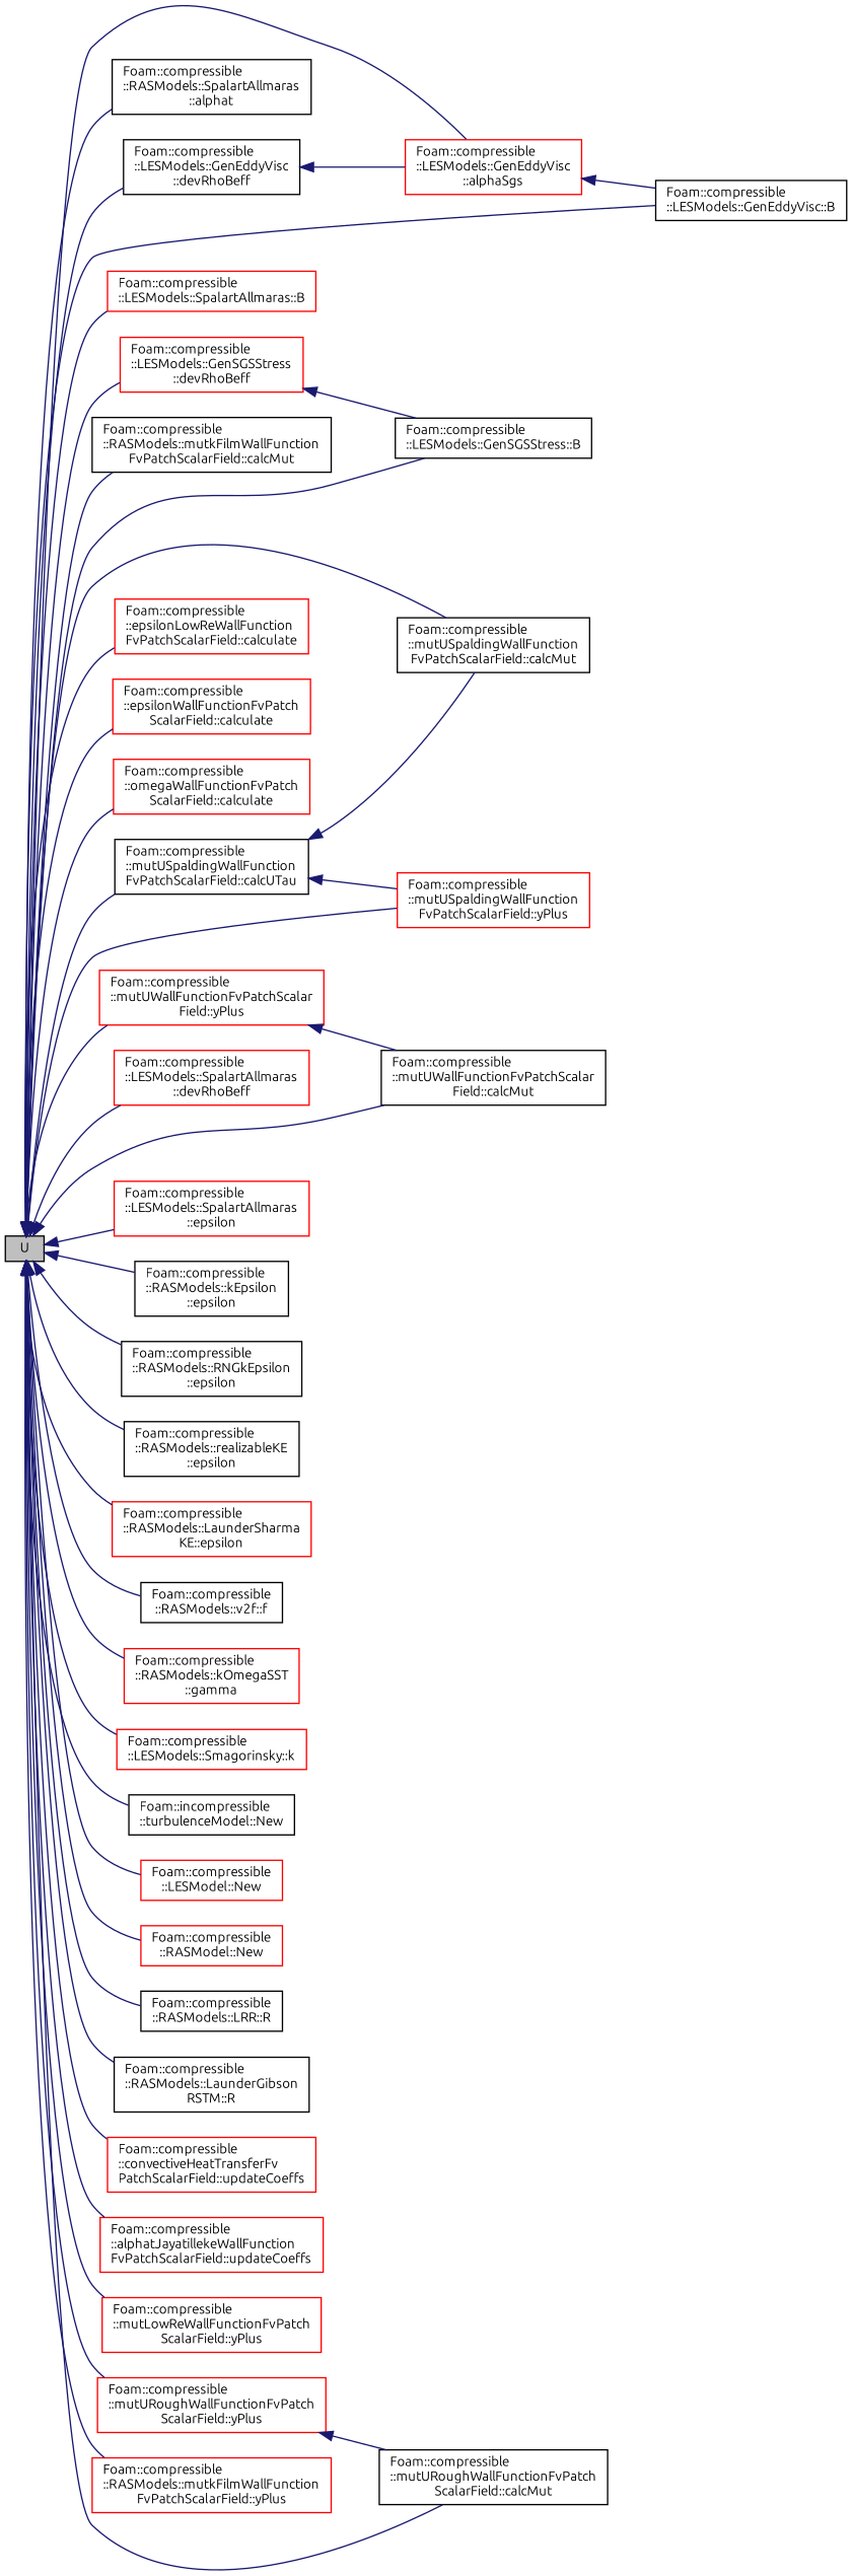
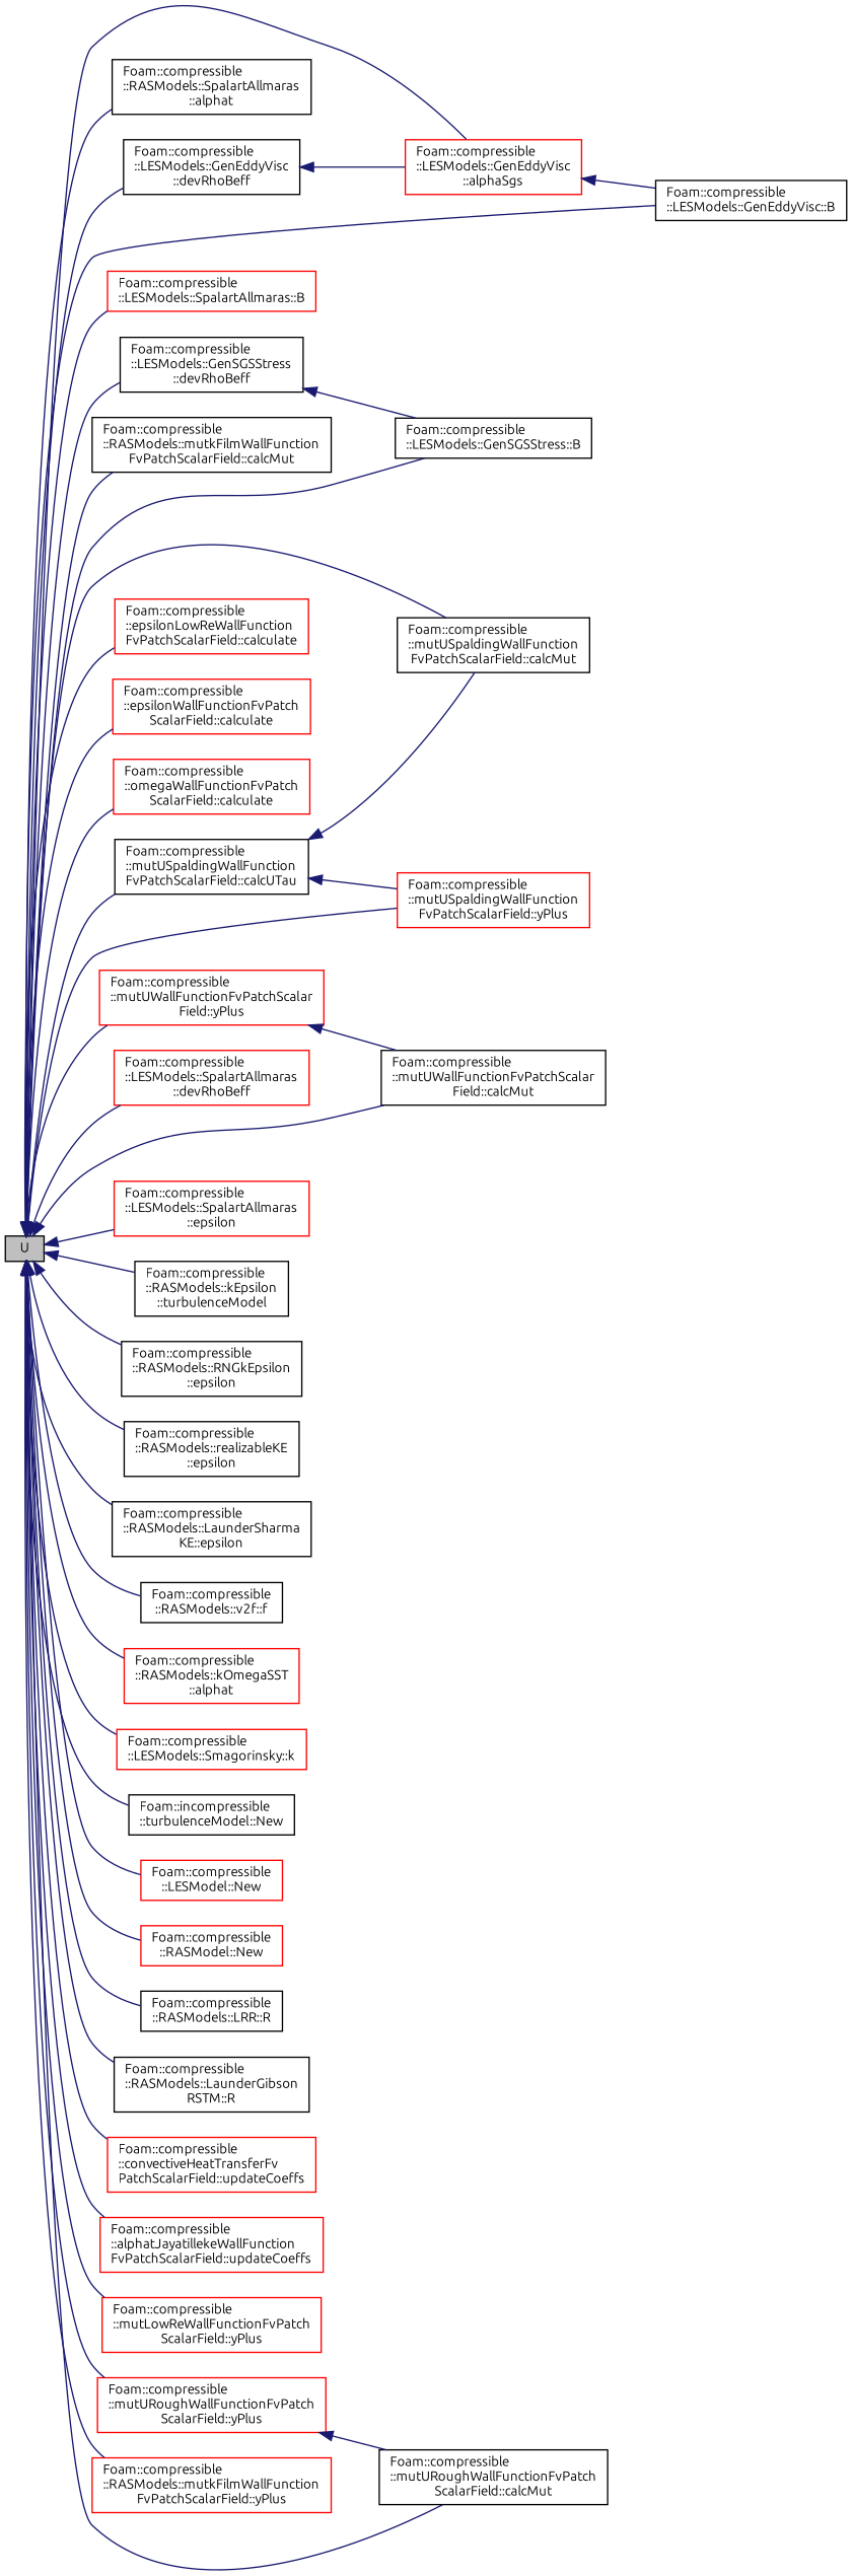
  digraph {
    fontname=Ubuntu
    rankdir=LR
    node [color=black fontname=Ubuntu fontsize=10 shape=record]
    edge [color=midnightblue dir=back fontname=Ubuntu fontsize=10 labelfontname=FreeSans labelfontsize=10 style=solid]
    n1 [fillcolor=grey75 fontcolor=black height=0.2 label=U style=filled width=0.4]
    n2 [color=red height=0.2 label="Foam::compressible\l::LESModels::GenEddyVisc\l::alphaSgs" width=0.4]
    n3 [height=0.2 label="Foam::compressible\l::RASModels::SpalartAllmaras\l::alphat" width=0.4]
    n4 [height=0.2 label="Foam::compressible\l::LESModels::GenEddyVisc::B" width=0.4]
    n5 [height=0.2 label="Foam::compressible\l::LESModels::GenSGSStress::B" width=0.4]
    n6 [color=red height=0.2 label="Foam::compressible\l::LESModels::SpalartAllmaras::B" width=0.4]
    n7 [height=0.2 label="Foam::compressible\l::mutUWallFunctionFvPatchScalar\lField::calcMut" width=0.4]
    n8 [height=0.2 label="Foam::compressible\l::RASModels::mutkFilmWallFunction\lFvPatchScalarField::calcMut" width=0.4]
    n9 [height=0.2 label="Foam::compressible\l::mutUSpaldingWallFunction\lFvPatchScalarField::calcMut" width=0.4]
    n10 [height=0.2 label="Foam::compressible\l::mutURoughWallFunctionFvPatch\lScalarField::calcMut" width=0.4]
    n11 [color=red height=0.2 label="Foam::compressible\l::epsilonLowReWallFunction\lFvPatchScalarField::calculate" width=0.4]
    n12 [color=red height=0.2 label="Foam::compressible\l::epsilonWallFunctionFvPatch\lScalarField::calculate" width=0.4]
    n13 [color=red height=0.2 label="Foam::compressible\l::omegaWallFunctionFvPatch\lScalarField::calculate" width=0.4]
    n14 [height=0.2 label="Foam::compressible\l::mutUSpaldingWallFunction\lFvPatchScalarField::calcUTau" width=0.4]
    n15 [color=red height=0.2 label="Foam::compressible\l::mutUSpaldingWallFunction\lFvPatchScalarField::yPlus" width=0.4]
    n16 [height=0.2 label="Foam::compressible\l::LESModels::GenEddyVisc\l::devRhoBeff" width=0.4]
    n17 [color=red height=0.2 label="Foam::compressible\l::LESModels::SpalartAllmaras\l::devRhoBeff" width=0.4]
-   n18 [color=red height=0.2 label="Foam::compressible\l::LESModels::GenSGSStress\l::devRhoBeff" width=0.4]
+   n18 [height=0.2 label="Foam::compressible\l::LESModels::GenSGSStress\l::devRhoBeff" width=0.4]
    n19 [color=red height=0.2 label="Foam::compressible\l::LESModels::SpalartAllmaras\l::epsilon" width=0.4]
-   n20 [height=0.2 label="Foam::compressible\l::RASModels::kEpsilon\l::epsilon" width=0.4]
+   n20 [height=0.2 label="Foam::compressible\l::RASModels::kEpsilon\l::turbulenceModel" width=0.4]
    n21 [height=0.2 label="Foam::compressible\l::RASModels::RNGkEpsilon\l::epsilon" width=0.4]
    n22 [height=0.2 label="Foam::compressible\l::RASModels::realizableKE\l::epsilon" width=0.4]
-   n23 [color=red height=0.2 label="Foam::compressible\l::RASModels::LaunderSharma\lKE::epsilon" width=0.4]
+   n23 [height=0.2 label="Foam::compressible\l::RASModels::LaunderSharma\lKE::epsilon" width=0.4]
    n24 [height=0.2 label="Foam::compressible\l::RASModels::v2f::f" width=0.4]
-   n25 [color=red height=0.2 label="Foam::compressible\l::RASModels::kOmegaSST\l::gamma" width=0.4]
+   n25 [color=red height=0.2 label="Foam::compressible\l::RASModels::kOmegaSST\l::alphat" width=0.4]
    n26 [color=red height=0.2 label="Foam::compressible\l::LESModels::Smagorinsky::k" width=0.4]
    n27 [height=0.2 label="Foam::incompressible\l::turbulenceModel::New" width=0.4]
    n28 [color=red height=0.2 label="Foam::compressible\l::LESModel::New" width=0.4]
    n29 [color=red height=0.2 label="Foam::compressible\l::RASModel::New" width=0.4]
    n30 [height=0.2 label="Foam::compressible\l::RASModels::LRR::R" width=0.4]
    n31 [height=0.2 label="Foam::compressible\l::RASModels::LaunderGibson\lRSTM::R" width=0.4]
    n32 [color=red height=0.2 label="Foam::compressible\l::convectiveHeatTransferFv\lPatchScalarField::updateCoeffs" width=0.4]
    n33 [color=red height=0.2 label="Foam::compressible\l::alphatJayatillekeWallFunction\lFvPatchScalarField::updateCoeffs" width=0.4]
    n34 [color=red height=0.2 label="Foam::compressible\l::mutLowReWallFunctionFvPatch\lScalarField::yPlus" width=0.4]
    n35 [color=red height=0.2 label="Foam::compressible\l::mutUWallFunctionFvPatchScalar\lField::yPlus" width=0.4]
    n36 [color=red height=0.2 label="Foam::compressible\l::RASModels::mutkFilmWallFunction\lFvPatchScalarField::yPlus" width=0.4]
    n37 [color=red height=0.2 label="Foam::compressible\l::mutURoughWallFunctionFvPatch\lScalarField::yPlus" width=0.4]
    n1 -> n2
    n1 -> n3
    n1 -> n4
    n1 -> n5
    n1 -> n6
    n1 -> n7
    n1 -> n8
    n1 -> n9
    n1 -> n10
    n1 -> n11
    n1 -> n12
    n1 -> n13
    n1 -> n14
    n1 -> n15
    n1 -> n16
    n1 -> n17
    n1 -> n18
    n1 -> n19
    n1 -> n20
    n1 -> n21
    n1 -> n22
    n1 -> n23
    n1 -> n24
    n1 -> n25
    n1 -> n26
    n1 -> n27
    n1 -> n28
    n1 -> n29
    n1 -> n30
    n1 -> n31
    n1 -> n32
    n1 -> n33
    n1 -> n34
    n1 -> n35
    n1 -> n36
    n1 -> n37
    n2 -> n4
    n14 -> n9
    n14 -> n15
    n16 -> n2
    n18 -> n5
    n35 -> n7
    n37 -> n10
  }
